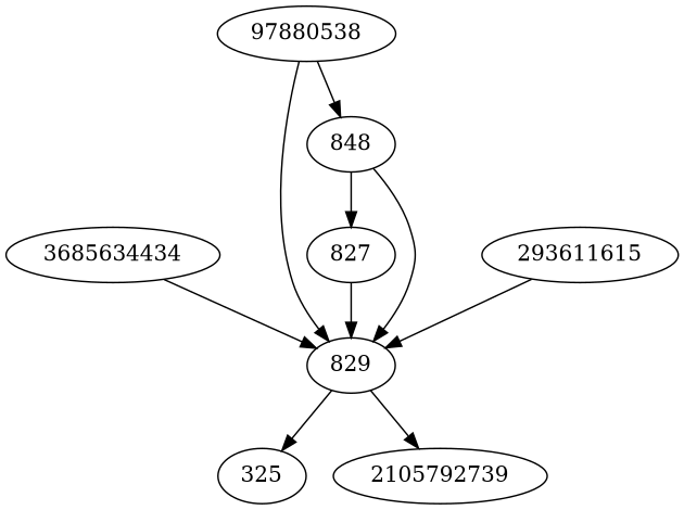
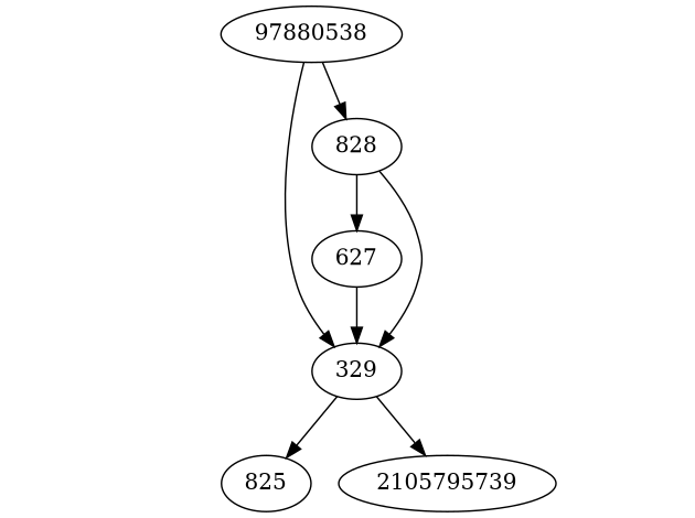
  strict digraph {
-   827
-   829
-   825 [label=325]
-   2105795739 [label=2105792739]
-   3685634434
+   827 [label=627]
+   829 [label=329]
+   825
+   2105795739
    n6 [label=97880538]
-   828 [label=848]
-   293611615
+   828
    827 -> 829
    829 -> 825
    829 -> 2105795739
-   3685634434 -> 829
    n6 -> 829
    n6 -> 828
    828 -> 827
    828 -> 829
-   293611615 -> 829
  }
